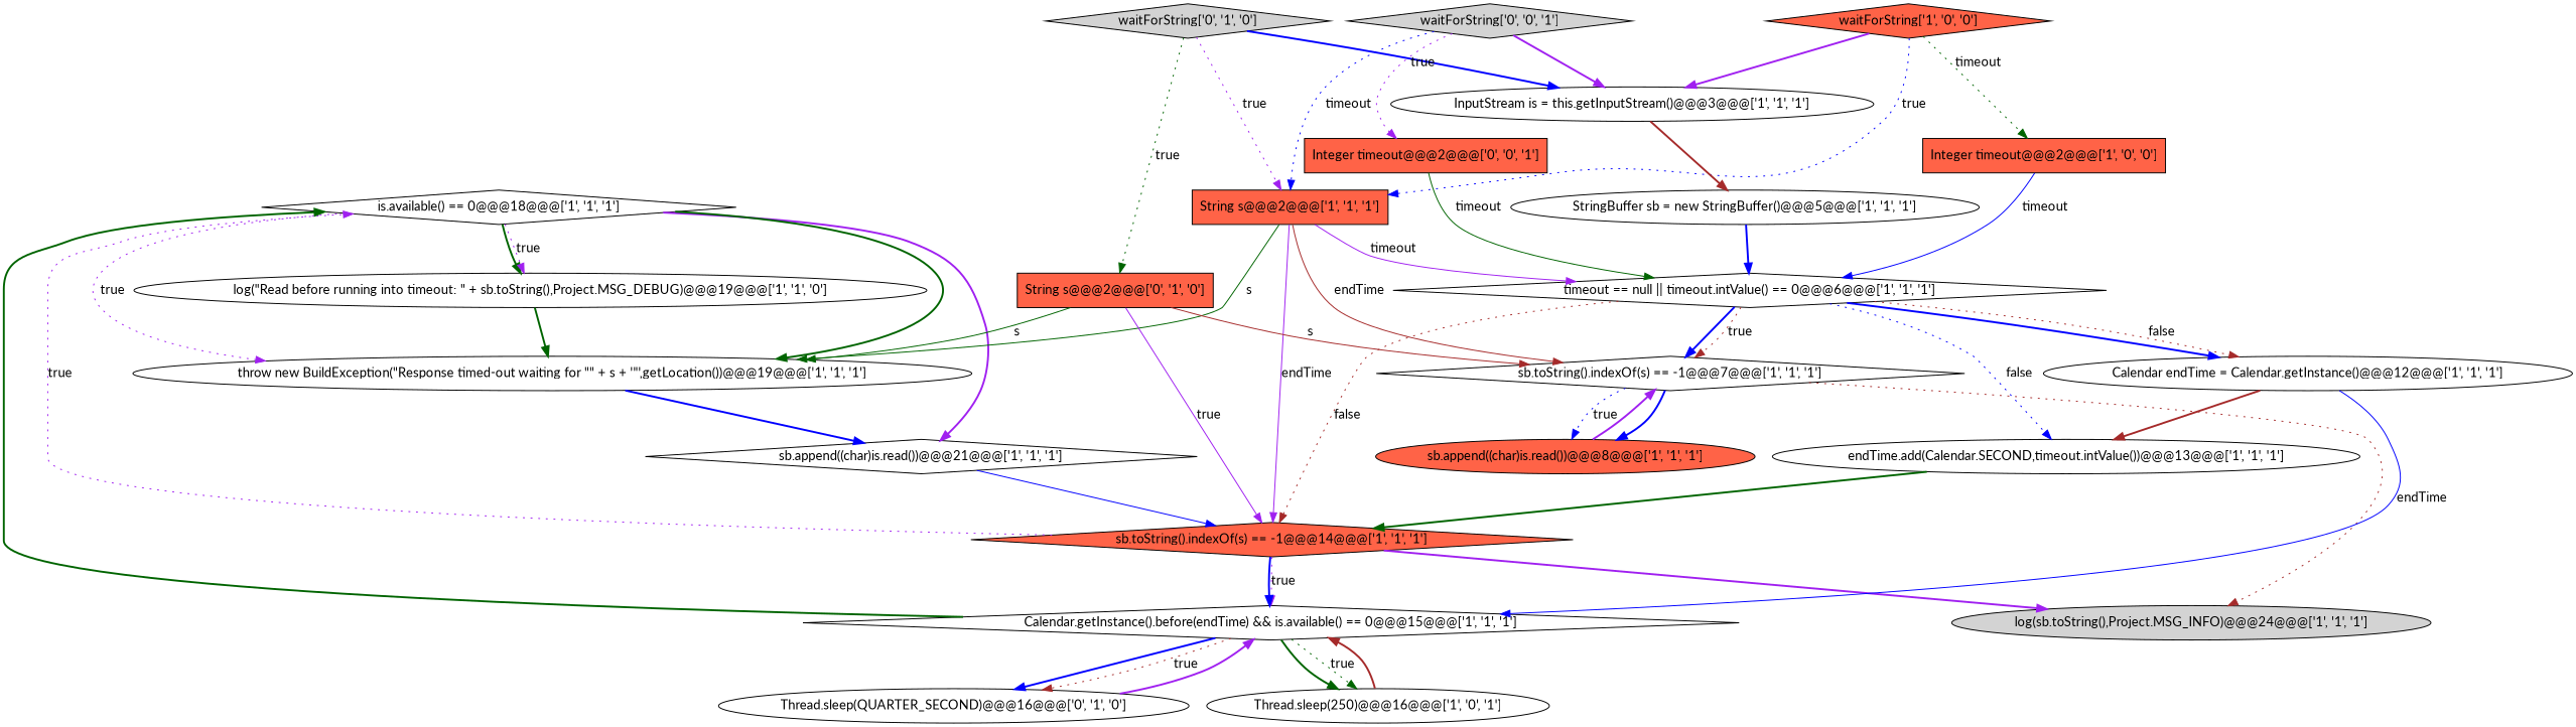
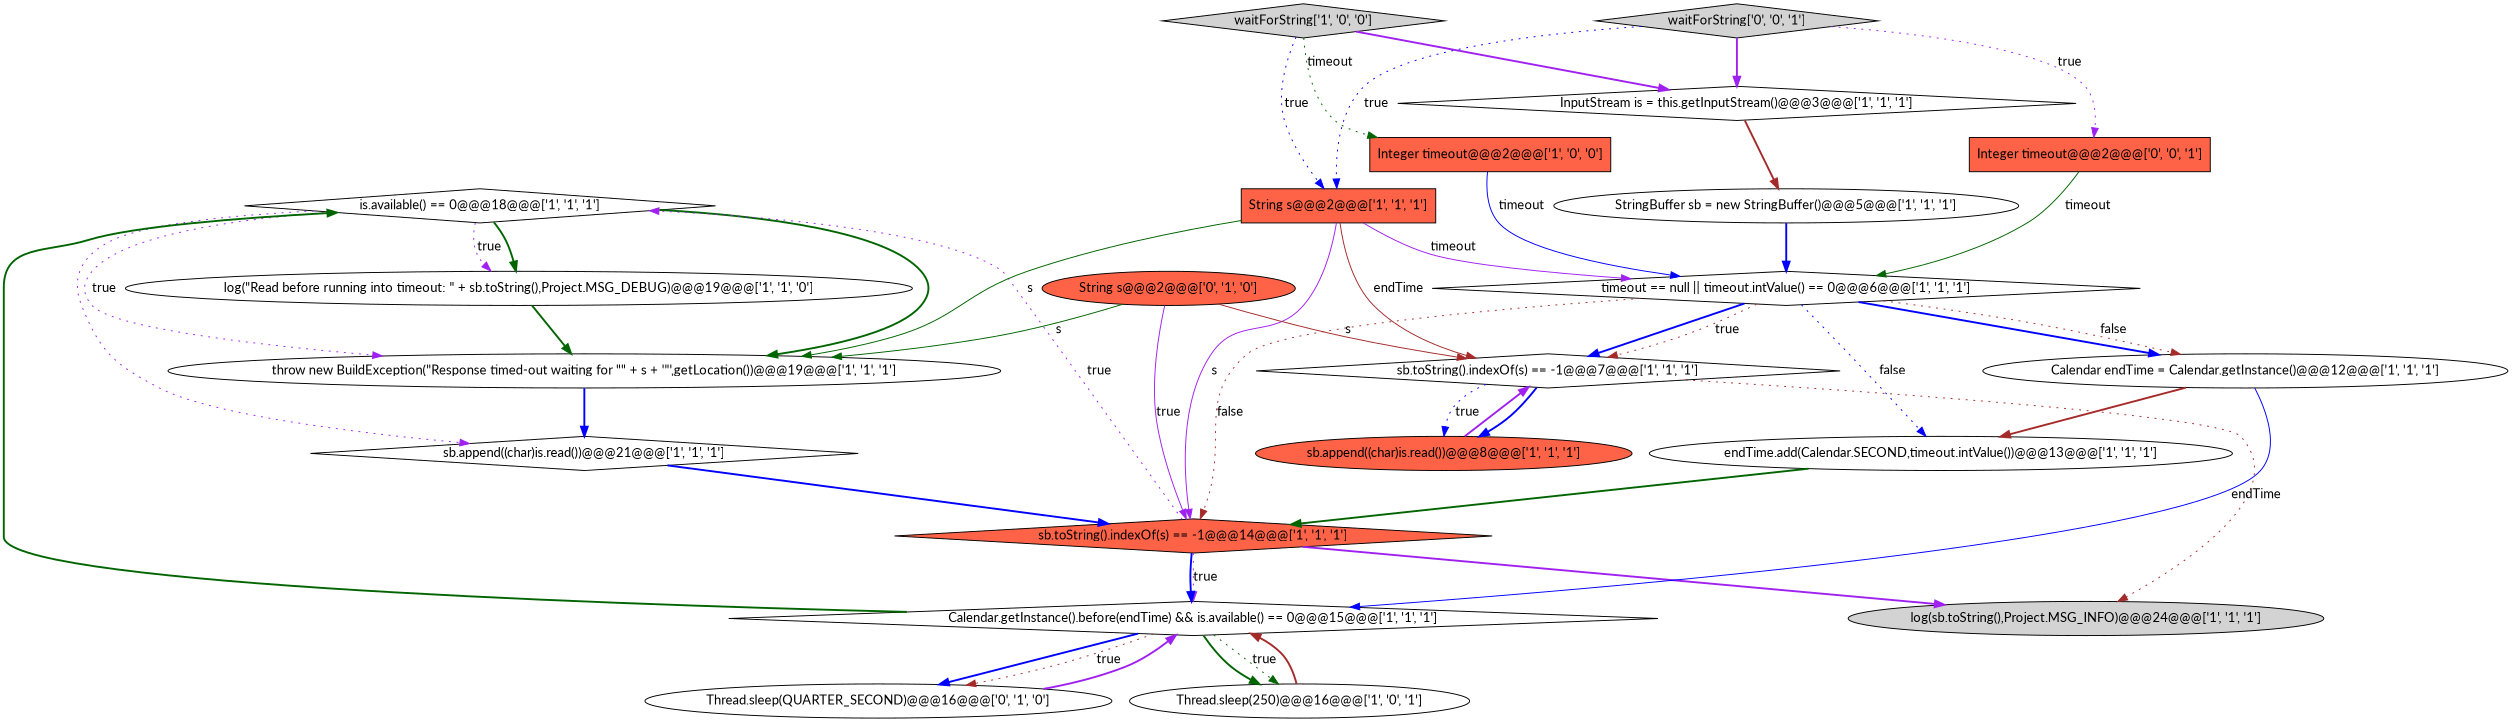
  digraph {
    fontname=Lato
    node [fillcolor=white fontname=Lato shape=ellipse style=filled]
    edge [color=purple fontname=Lato style=bold]
    n1 [label="is.available() == 0@@@18@@@['1', '1', '1']" shape=diamond]
    n2 [label="sb.append((char)is.read())@@@21@@@['1', '1', '1']" shape=diamond]
    n3 [label="throw new BuildException(\"Response timed-out waiting for \"\" + s + '\"',getLocation())@@@19@@@['1', '1', '1']"]
    n4 [label="log(\"Read before running into timeout: \" + sb.toString(),Project.MSG_DEBUG)@@@19@@@['1', '1', '0']"]
    n5 [fillcolor=tomato label="sb.toString().indexOf(s) == -1@@@14@@@['1', '1', '1']" shape=diamond]
    n6 [label="Calendar.getInstance().before(endTime) && is.available() == 0@@@15@@@['1', '1', '1']" shape=diamond]
    n7 [fillcolor=lightgray label="log(sb.toString(),Project.MSG_INFO)@@@24@@@['1', '1', '1']"]
    n8 [label="Thread.sleep(QUARTER_SECOND)@@@16@@@['0', '1', '0']"]
    n9 [label="Thread.sleep(250)@@@16@@@['1', '0', '1']"]
    n10 [fillcolor=tomato label="String s@@@2@@@['1', '1', '1']" shape=box]
    n11 [label="timeout == null || timeout.intValue() == 0@@@6@@@['1', '1', '1']" shape=diamond]
    n12 [label="sb.toString().indexOf(s) == -1@@@7@@@['1', '1', '1']" shape=diamond]
    n13 [label="Calendar endTime = Calendar.getInstance()@@@12@@@['1', '1', '1']"]
    n14 [label="endTime.add(Calendar.SECOND,timeout.intValue())@@@13@@@['1', '1', '1']"]
    n15 [fillcolor=tomato label="sb.append((char)is.read())@@@8@@@['1', '1', '1']"]
-   n16 [fillcolor=tomato label="waitForString['1', '0', '0']" shape=diamond]
+   n16 [fillcolor=lightgray label="waitForString['1', '0', '0']" shape=diamond]
    n17 [fillcolor=tomato label="Integer timeout@@@2@@@['1', '0', '0']" shape=box]
-   n18 [label="InputStream is = this.getInputStream()@@@3@@@['1', '1', '1']"]
+   n18 [label="InputStream is = this.getInputStream()@@@3@@@['1', '1', '1']" shape=diamond]
    n19 [label="StringBuffer sb = new StringBuffer()@@@5@@@['1', '1', '1']"]
-   n20 [fillcolor=lightgray label="waitForString['0', '1', '0']" shape=diamond]
-   n21 [fillcolor=tomato label="String s@@@2@@@['0', '1', '0']" shape=box]
+   n21 [fillcolor=tomato label="String s@@@2@@@['0', '1', '0']"]
    n22 [fillcolor=tomato label="Integer timeout@@@2@@@['0', '0', '1']" shape=box]
    n23 [fillcolor=lightgray label="waitForString['0', '0', '1']" shape=diamond]
-   n1 -> n2
+   n1 -> n2 [style=dotted]
    n1 -> n3 [color=darkgreen]
    n1 -> n3 [label=true style=dotted]
    n1 -> n4 [color=darkgreen]
    n1 -> n4 [label=true style=dotted]
-   n2 -> n5 [color=blue style=solid]
+   n2 -> n5 [color=blue]
    n3 -> n2 [color=blue]
    n4 -> n3 [color=darkgreen]
    n5 -> n1 [label=true style=dotted]
    n5 -> n6 [label=true style=dotted]
    n5 -> n6 [color=blue]
    n5 -> n7
    n6 -> n1 [color=darkgreen]
    n6 -> n8 [color=blue]
    n6 -> n8 [color=brown label=true style=dotted]
    n6 -> n9 [color=darkgreen]
    n6 -> n9 [color=darkgreen label=true style=dotted]
    n8 -> n6
    n9 -> n6 [color=brown]
    n10 -> n3 [color=darkgreen label=s style=solid]
-   n10 -> n5 [label=endTime style=solid]
+   n10 -> n5 [label=s style=solid]
    n10 -> n11 [label=timeout style=solid]
    n10 -> n12 [color=brown label=endTime style=solid]
    n11 -> n5 [color=brown label=false style=dotted]
    n11 -> n12 [color=blue]
    n11 -> n12 [color=brown label=true style=dotted]
    n11 -> n13 [color=blue]
    n11 -> n13 [color=brown label=false style=dotted]
    n11 -> n14 [color=blue label=false style=dotted]
    n12 -> n7 [color=brown style=dotted]
    n12 -> n15 [color=blue]
    n12 -> n15 [color=blue label=true style=dotted]
    n13 -> n6 [color=blue label=endTime style=solid]
    n13 -> n14 [color=brown]
    n14 -> n5 [color=darkgreen]
    n15 -> n12
    n16 -> n10 [color=blue label=true style=dotted]
    n16 -> n17 [color=darkgreen label=timeout style=dotted]
    n16 -> n18
    n17 -> n11 [color=blue label=timeout style=solid]
    n18 -> n19 [color=brown]
    n19 -> n11 [color=blue]
-   n20 -> n10 [label=true style=dotted]
-   n20 -> n18 [color=blue]
-   n20 -> n21 [color=darkgreen label=true style=dotted]
    n21 -> n3 [color=darkgreen label=s style=solid]
    n21 -> n5 [label=true style=solid]
    n21 -> n12 [color=brown label=s style=solid]
    n22 -> n11 [color=darkgreen label=timeout style=solid]
-   n23 -> n10 [color=blue label=timeout style=dotted]
+   n23 -> n10 [color=blue label=true style=dotted]
    n23 -> n18
    n23 -> n22 [label=true style=dotted]
  }
